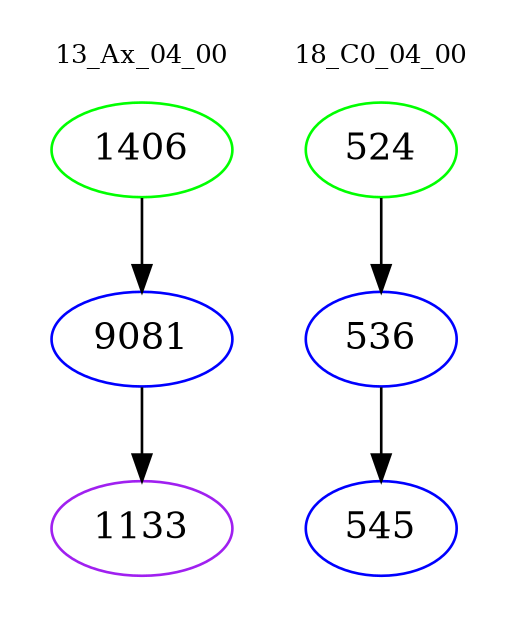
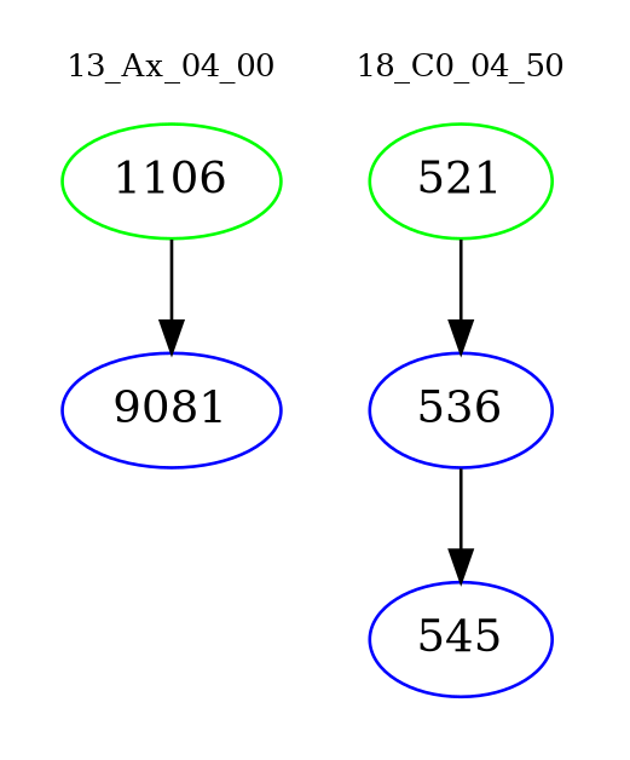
  digraph {
    node [color=blue]
    edge [color=black]
-   n1 [color=green label=1406]
+   n1 [color=green label=1106]
    n2 [label=9081]
-   n3 [color=purple label=1133]
-   n4 [color=green label=524]
+   n4 [color=green label=521]
    n5 [label=536]
    n6 [label=545]
    subgraph cluster_1 {
      color=white
      fontsize=10
      label="13_Ax_04_00"
      n1
      n2
-     n3
    }
    subgraph cluster_2 {
      color=white
      fontsize=10
-     label="18_C0_04_00"
+     label="18_C0_04_50"
      n4
      n5
      n6
    }
    n1 -> n2
-   n2 -> n3
    n4 -> n5
    n5 -> n6
  }
